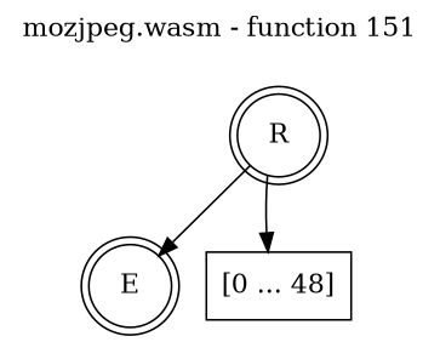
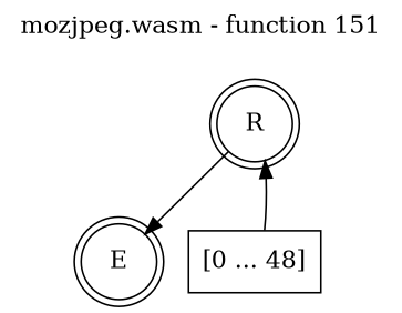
  digraph {
    label="mozjpeg.wasm - function 151"
    labelfontcolor=black
    labelfontname=Helvetica
    labelfontsize=16
    labelloc=t
    node [shape=doublecircle]
    R
    E
    n3 [color=black label="[0 ... 48]" shape=box style=solid]
    R -> E
-   R -> n3
+   n3 -> R
  }
